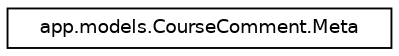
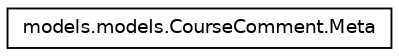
  digraph {
    rankdir=TB
-   n1 [color=black fillcolor=white fontname=Helvetica fontsize=10 height=0.2 label="app.models.CourseComment.Meta" shape=record style=filled width=0.4]
+   n1 [color=black fillcolor=white fontname=Helvetica fontsize=10 height=0.2 label="models.models.CourseComment.Meta" shape=record style=filled width=0.4]
  }
